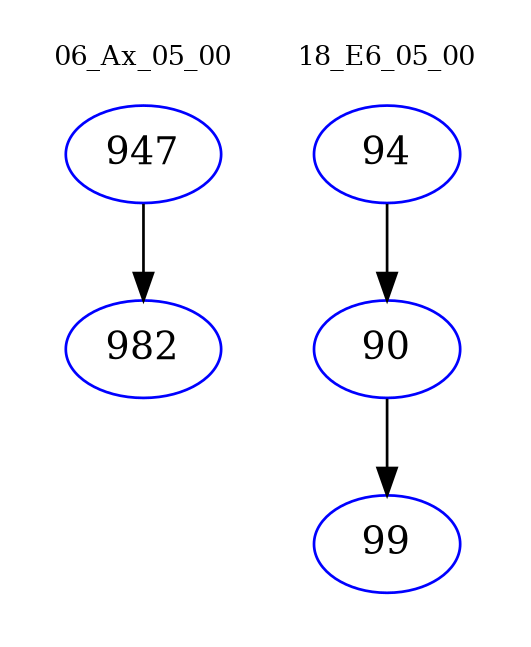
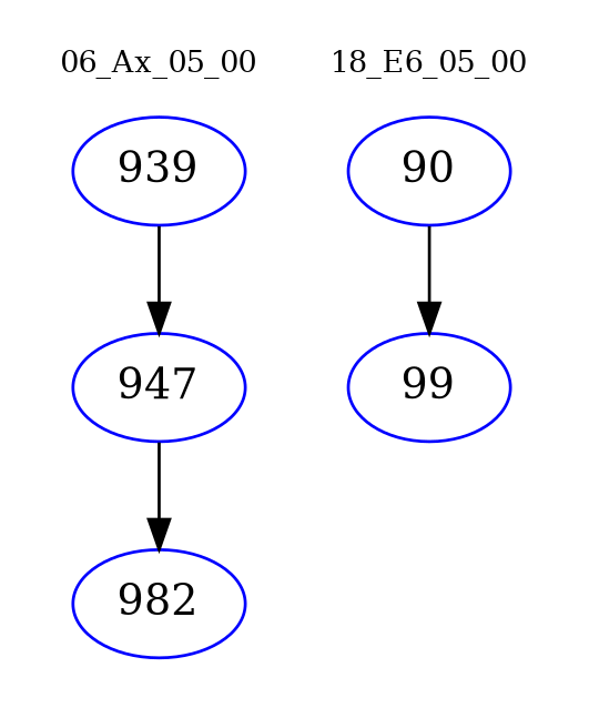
  digraph {
    node [color=blue]
    edge [color=black]
+   n1 [label=939]
    n2 [label=947]
    n3 [label=982]
-   n4 [label=94]
    n5 [label=90]
    n6 [label=99]
    subgraph cluster_1 {
      color=white
      fontsize=10
      label="06_Ax_05_00"
+     n1
      n2
      n3
    }
    subgraph cluster_2 {
      color=white
      fontsize=10
      label="18_E6_05_00"
-     n4
      n5
      n6
    }
+   n1 -> n2
    n2 -> n3
-   n4 -> n5
    n5 -> n6
  }
